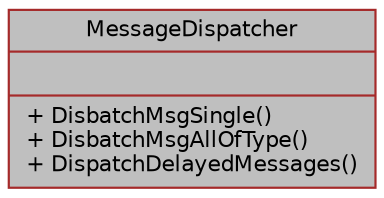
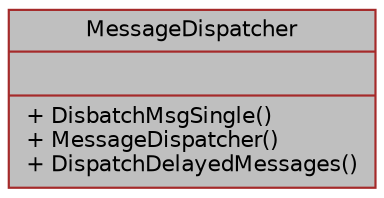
  digraph {
-   n1 [color=brown fillcolor=grey75 fontcolor=black fontname=Helvetica fontsize=10 height=0.2 label="{MessageDispatcher\n||+ DisbatchMsgSingle()\l+ DisbatchMsgAllOfType()\l+ DispatchDelayedMessages()\l}" shape=record style=filled width=0.4]
+   n1 [color=brown fillcolor=grey75 fontcolor=black fontname=Helvetica fontsize=10 height=0.2 label="{MessageDispatcher\n||+ DisbatchMsgSingle()\l+ MessageDispatcher()\l+ DispatchDelayedMessages()\l}" shape=record style=filled width=0.4]
  }
